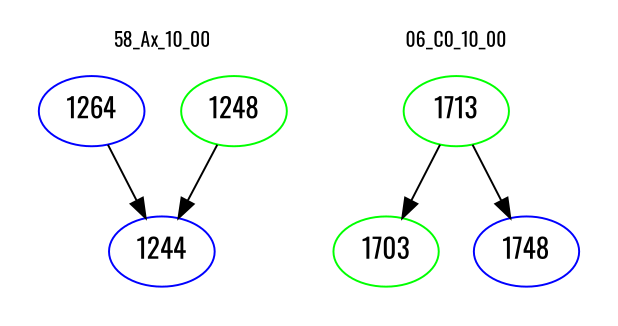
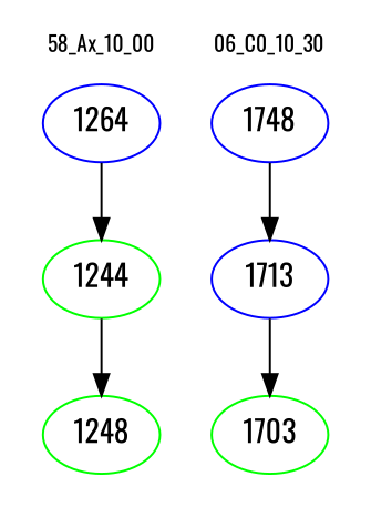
  digraph {
    fontname=Oswald
    node [color=blue fontname=Oswald]
    edge [color=black fontname=Oswald]
-   n1 [label=1244]
+   n1 [color=green label=1244]
    n2 [color=green label=1248]
    n3 [label=1264]
-   n4 [color=green label=1713]
+   n4 [label=1713]
    n5 [color=green label=1703]
    n6 [label=1748]
    subgraph cluster_1 {
      color=white
      fontsize=10
      label="58_Ax_10_00"
      n1
      n2
      n3
    }
    subgraph cluster_2 {
      color=white
      fontsize=10
-     label="06_C0_10_00"
+     label="06_C0_10_30"
      n4
      n5
      n6
    }
-   n2 -> n1
+   n1 -> n2
    n3 -> n1
    n4 -> n5
-   n4 -> n6
+   n6 -> n4
  }
